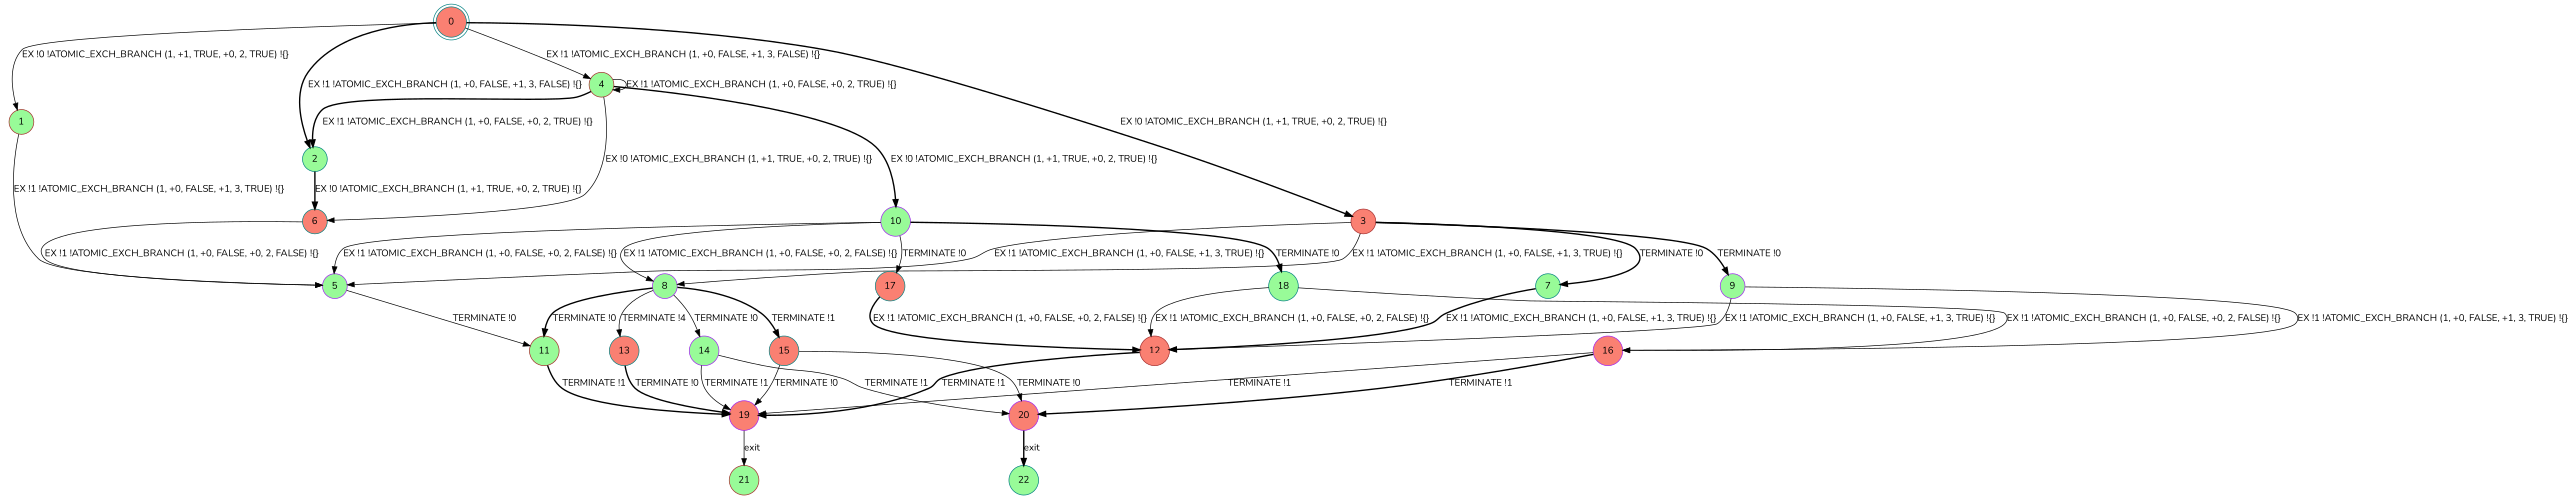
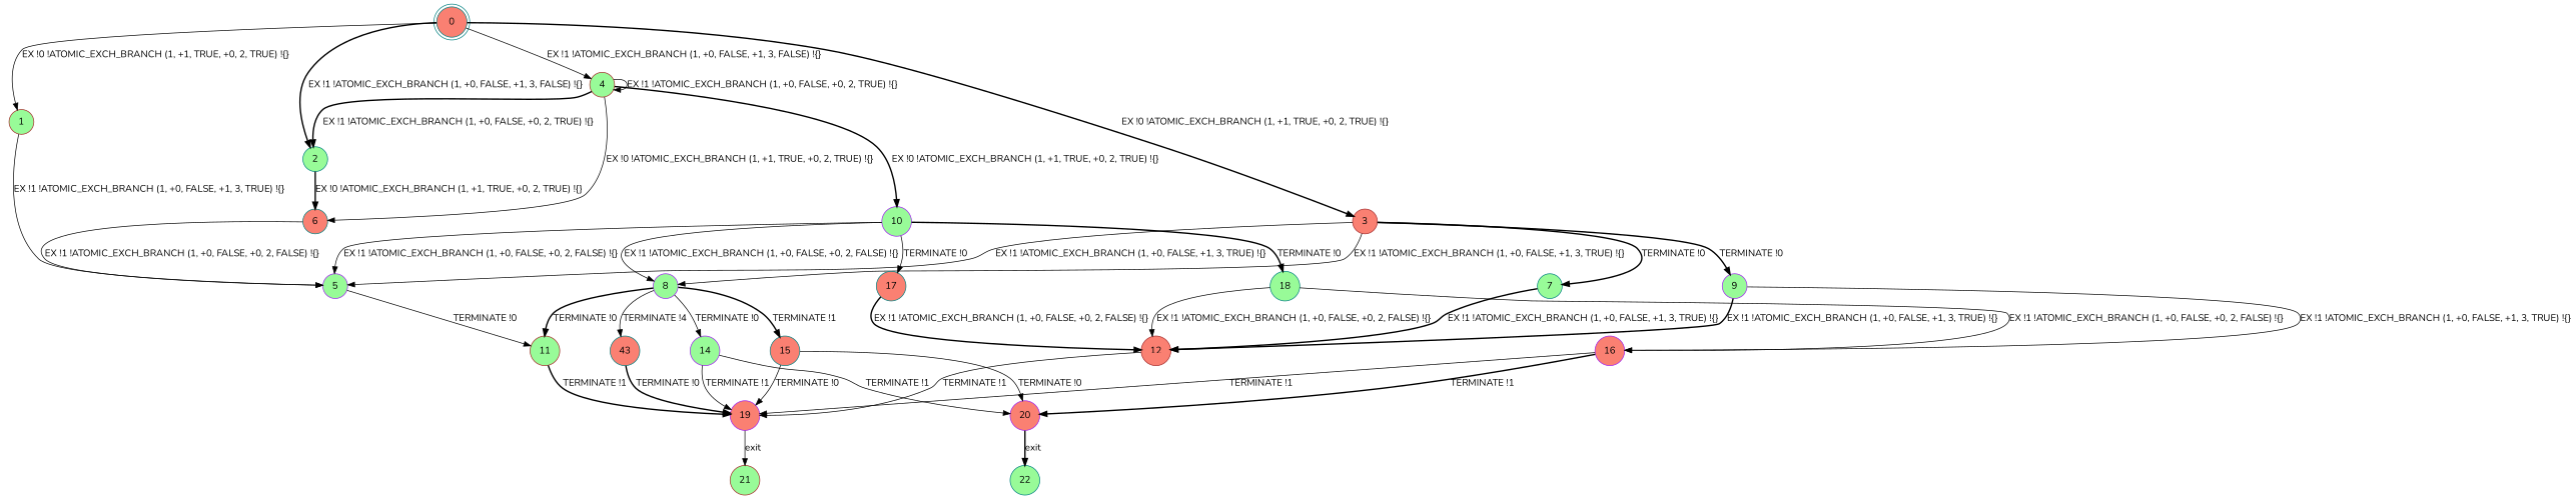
  digraph {
    fontname=Nunito
    node [color=teal fillcolor=palegreen fontname=Nunito shape=circle style=filled]
    edge [fontname=Nunito style=solid]
    0 [fillcolor=salmon peripheries=2]
    1 [color=brown]
    2
    3 [color=brown fillcolor=salmon]
    4 [color=brown]
    5 [color=purple]
    6 [fillcolor=salmon]
    7
    8 [color=purple]
    9 [color=purple]
    10 [color=purple]
    11 [color=brown]
    12 [color=brown fillcolor=salmon]
-   13 [fillcolor=salmon]
+   13 [fillcolor=salmon label=43]
    14 [color=purple]
    15 [fillcolor=salmon]
    16 [color=purple fillcolor=salmon]
    17 [fillcolor=salmon]
    18
    19 [color=purple fillcolor=salmon]
    20 [color=purple fillcolor=salmon]
    21 [color=brown]
    22
    0 -> 1 [label="EX !0 !ATOMIC_EXCH_BRANCH (1, +1, TRUE, +0, 2, TRUE) !{}"]
    0 -> 2 [label="EX !1 !ATOMIC_EXCH_BRANCH (1, +0, FALSE, +1, 3, FALSE) !{}" style=bold]
    0 -> 3 [label="EX !0 !ATOMIC_EXCH_BRANCH (1, +1, TRUE, +0, 2, TRUE) !{}" style=bold]
    0 -> 4 [label="EX !1 !ATOMIC_EXCH_BRANCH (1, +0, FALSE, +1, 3, FALSE) !{}"]
    1 -> 5 [label="EX !1 !ATOMIC_EXCH_BRANCH (1, +0, FALSE, +1, 3, TRUE) !{}"]
    2 -> 6 [label="EX !0 !ATOMIC_EXCH_BRANCH (1, +1, TRUE, +0, 2, TRUE) !{}" style=bold]
    3 -> 5 [label="EX !1 !ATOMIC_EXCH_BRANCH (1, +0, FALSE, +1, 3, TRUE) !{}"]
    3 -> 7 [label="TERMINATE !0" style=bold]
    3 -> 8 [label="EX !1 !ATOMIC_EXCH_BRANCH (1, +0, FALSE, +1, 3, TRUE) !{}"]
    3 -> 9 [label="TERMINATE !0" style=bold]
    4 -> 2 [label="EX !1 !ATOMIC_EXCH_BRANCH (1, +0, FALSE, +0, 2, TRUE) !{}" style=bold]
    4 -> 4 [label="EX !1 !ATOMIC_EXCH_BRANCH (1, +0, FALSE, +0, 2, TRUE) !{}"]
    4 -> 6 [label="EX !0 !ATOMIC_EXCH_BRANCH (1, +1, TRUE, +0, 2, TRUE) !{}"]
    4 -> 10 [label="EX !0 !ATOMIC_EXCH_BRANCH (1, +1, TRUE, +0, 2, TRUE) !{}" style=bold]
    5 -> 11 [label="TERMINATE !0"]
    6 -> 5 [label="EX !1 !ATOMIC_EXCH_BRANCH (1, +0, FALSE, +0, 2, FALSE) !{}"]
    7 -> 12 [label="EX !1 !ATOMIC_EXCH_BRANCH (1, +0, FALSE, +1, 3, TRUE) !{}" style=bold]
    8 -> 11 [label="TERMINATE !0" style=bold]
    8 -> 13 [label="TERMINATE !4"]
    8 -> 14 [label="TERMINATE !0"]
    8 -> 15 [label="TERMINATE !1" style=bold]
-   9 -> 12 [label="EX !1 !ATOMIC_EXCH_BRANCH (1, +0, FALSE, +1, 3, TRUE) !{}"]
+   9 -> 12 [label="EX !1 !ATOMIC_EXCH_BRANCH (1, +0, FALSE, +1, 3, TRUE) !{}" style=bold]
    9 -> 16 [label="EX !1 !ATOMIC_EXCH_BRANCH (1, +0, FALSE, +1, 3, TRUE) !{}"]
    10 -> 5 [label="EX !1 !ATOMIC_EXCH_BRANCH (1, +0, FALSE, +0, 2, FALSE) !{}"]
    10 -> 8 [label="EX !1 !ATOMIC_EXCH_BRANCH (1, +0, FALSE, +0, 2, FALSE) !{}"]
    10 -> 17 [label="TERMINATE !0"]
    10 -> 18 [label="TERMINATE !0" style=bold]
    11 -> 19 [label="TERMINATE !1" style=bold]
-   12 -> 19 [label="TERMINATE !1" style=bold]
+   12 -> 19 [label="TERMINATE !1"]
    13 -> 19 [label="TERMINATE !0" style=bold]
    14 -> 19 [label="TERMINATE !1"]
    14 -> 20 [label="TERMINATE !1"]
    15 -> 19 [label="TERMINATE !0"]
    15 -> 20 [label="TERMINATE !0"]
    16 -> 19 [label="TERMINATE !1"]
    16 -> 20 [label="TERMINATE !1" style=bold]
    17 -> 12 [label="EX !1 !ATOMIC_EXCH_BRANCH (1, +0, FALSE, +0, 2, FALSE) !{}" style=bold]
    18 -> 12 [label="EX !1 !ATOMIC_EXCH_BRANCH (1, +0, FALSE, +0, 2, FALSE) !{}"]
    18 -> 16 [label="EX !1 !ATOMIC_EXCH_BRANCH (1, +0, FALSE, +0, 2, FALSE) !{}"]
    19 -> 21 [label=exit]
    20 -> 22 [label=exit style=bold]
  }
